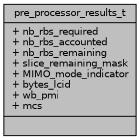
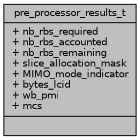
  digraph {
-   n1 [color=black fillcolor=grey75 fontcolor=black fontname=Helvetica fontsize=10 height=0.2 label="{pre_processor_results_t\n|+ nb_rbs_required\l+ nb_rbs_accounted\l+ nb_rbs_remaining\l+ slice_remaining_mask\l+ MIMO_mode_indicator\l+ bytes_lcid\l+ wb_pmi\l+ mcs\l|}" shape=record style=filled width=0.4]
+   n1 [color=black fillcolor=grey75 fontcolor=black fontname=Helvetica fontsize=10 height=0.2 label="{pre_processor_results_t\n|+ nb_rbs_required\l+ nb_rbs_accounted\l+ nb_rbs_remaining\l+ slice_allocation_mask\l+ MIMO_mode_indicator\l+ bytes_lcid\l+ wb_pmi\l+ mcs\l|}" shape=record style=filled width=0.4]
  }
